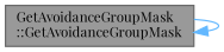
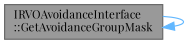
  digraph {
    rankdir=TB
    fontname="Playfair Display"
-   n1 [color=gray40 fillcolor=grey60 fontcolor=black fontname="Playfair Display" fontsize=10 height=0.2 label="GetAvoidanceGroupMask\l::GetAvoidanceGroupMask" shape=box style=filled width=0.4]
+   n1 [color=gray40 fillcolor=grey60 fontcolor=black fontname="Playfair Display" fontsize=10 height=0.2 label="IRVOAvoidanceInterface\l::GetAvoidanceGroupMask" shape=box style=filled width=0.4]
    n1 -> n1 [color=steelblue1 fontname="Playfair Display" fontsize=10 labelfontname=Helvetica labelfontsize=10 style=solid]
  }
